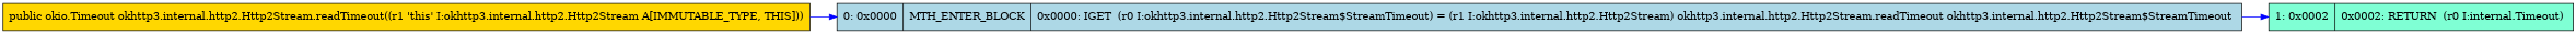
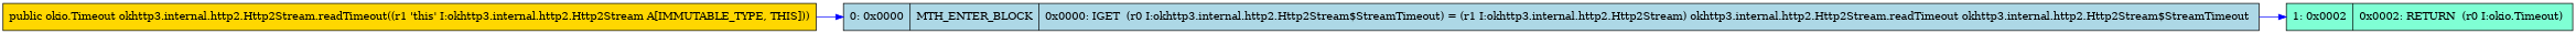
  digraph {
    rankdir=LR
    node [shape=record style=filled]
    edge [color=blue]
    n1 [label="{0\:\ 0x0000|MTH_ENTER_BLOCK\l|0x0000: IGET  (r0 I:okhttp3.internal.http2.Http2Stream$StreamTimeout) = (r1 I:okhttp3.internal.http2.Http2Stream) okhttp3.internal.http2.Http2Stream.readTimeout okhttp3.internal.http2.Http2Stream$StreamTimeout \l}" fillcolor=lightblue]
-   n2 [label="{1\:\ 0x0002|0x0002: RETURN  (r0 I:internal.Timeout) \l}" fillcolor=aquamarine]
+   n2 [label="{1\:\ 0x0002|0x0002: RETURN  (r0 I:okio.Timeout) \l}" fillcolor=aquamarine]
    n3 [label="{public okio.Timeout okhttp3.internal.http2.Http2Stream.readTimeout((r1 'this' I:okhttp3.internal.http2.Http2Stream A[IMMUTABLE_TYPE, THIS])) }" fillcolor=gold]
    n1 -> n2
    n3 -> n1
  }
